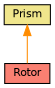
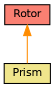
  digraph {
    fontname="DejaVu Sans"
    node [color=black fontname="DejaVu Sans" fontsize=10 shape=record style=filled]
    n1 [fillcolor=salmon fontcolor=black height=0.2 label=Rotor width=0.4]
    n2 [fillcolor=khaki height=0.2 label=Prism width=0.4]
-   n2 -> n1 [color=darkorange dir=back fontname="DejaVu Sans" fontsize=10 labelfontname=Helvetica labelfontsize=10 style=solid]
+   n1 -> n2 [color=darkorange dir=back fontname="DejaVu Sans" fontsize=10 labelfontname=Helvetica labelfontsize=10 style=solid]
  }
